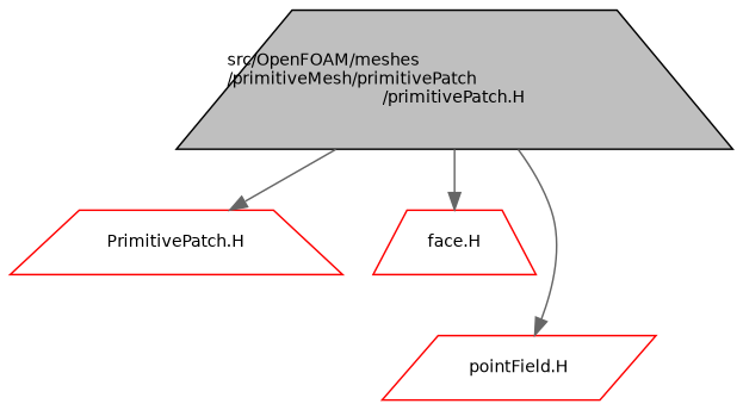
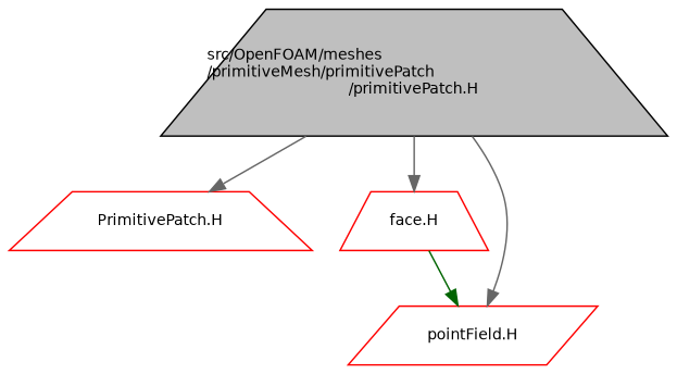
  digraph {
    fontname="DejaVu Sans"
    node [color=red fontname="DejaVu Sans" fontsize=10 shape=trapezium]
    edge [color=gray40 fontname="DejaVu Sans" fontsize=10 labelfontname=FreeSans labelfontsize=10 style=solid]
    n1 [color=black fillcolor=grey75 fontcolor=black height=0.2 label="src/OpenFOAM/meshes\l/primitiveMesh/primitivePatch\l/primitivePatch.H" style=filled width=0.4]
    n2 [height=0.2 label="PrimitivePatch.H" width=0.4]
    n3 [height=0.2 label="face.H" width=0.4]
    n4 [height=0.2 label="pointField.H" shape=parallelogram width=0.4]
    n1 -> n2
    n1 -> n3
    n1 -> n4
+   n3 -> n4 [color=darkgreen]
  }
